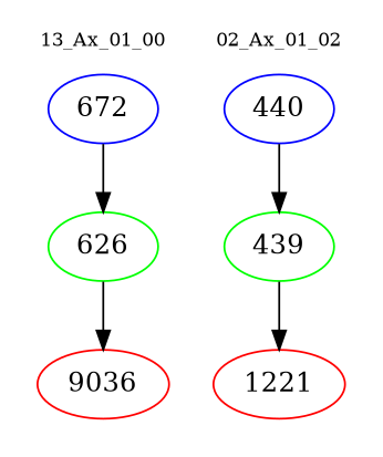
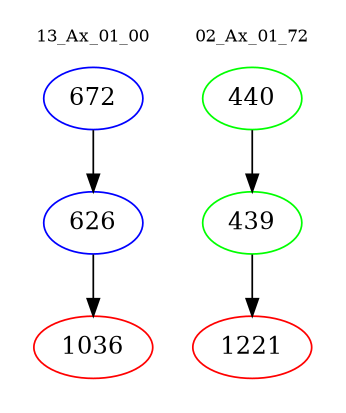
  digraph {
    node [color=blue]
    edge [color=black]
    n1 [label=672]
-   n2 [color=green label=626]
-   n3 [color=red label=9036]
-   n4 [label=440]
+   n2 [label=626]
+   n3 [color=red label=1036]
+   n4 [color=green label=440]
    n5 [color=green label=439]
    n6 [color=red label=1221]
    subgraph cluster_1 {
      color=white
      fontsize=10
      label="13_Ax_01_00"
      n1
      n2
      n3
    }
    subgraph cluster_2 {
      color=white
      fontsize=10
-     label="02_Ax_01_02"
+     label="02_Ax_01_72"
      n4
      n5
      n6
    }
    n1 -> n2
    n2 -> n3
    n4 -> n5
    n5 -> n6
  }
